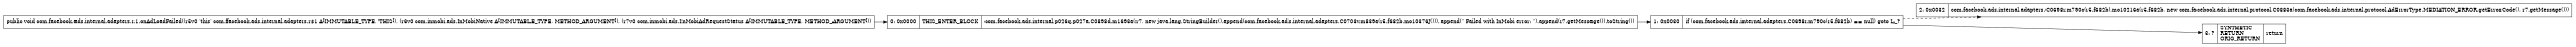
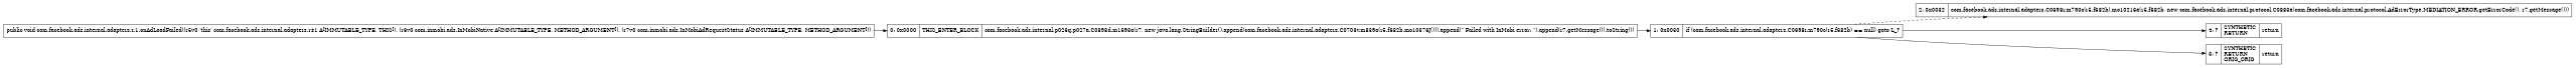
  digraph {
    rankdir=LR
    node [shape=record]
    n1 [label="{0\:\ 0x0000|THIS_ENTER_BLOCK\l|com.facebook.ads.internal.p026q.p027a.C0898d.m1693a(r7, new java.lang.StringBuilder().append(com.facebook.ads.internal.adapters.C0703v.m839a(r5.f682b.mo10376J())).append(\" Failed with InMobi error: \").append(r7.getMessage()).toString())\l}"]
    n2 [label="{1\:\ 0x0030|if (com.facebook.ads.internal.adapters.C0698r.m790c(r5.f682b) == null) goto L_?\l}"]
    n3 [label="{2\:\ 0x0032|com.facebook.ads.internal.adapters.C0698r.m790c(r5.f682b).mo10216a(r5.f682b, new com.facebook.ads.internal.protocol.C0883a(com.facebook.ads.internal.protocol.AdErrorType.MEDIATION_ERROR.getErrorCode(), r7.getMessage()))\l}"]
-   n5 [label="{3\:\ ?|SYNTHETIC\lRETURN\lORIG_RETURN\l|return\l}"]
+   n4 [label="{4\:\ ?|SYNTHETIC\lRETURN\l|return\l}"]
+   n5 [label="{3\:\ ?|SYNTHETIC\lRETURN\lORIG_ORIG\l|return\l}"]
    n6 [label="{public void com.facebook.ads.internal.adapters.r.1.onAdLoadFailed((r5v0 'this' com.facebook.ads.internal.adapters.r$1 A[IMMUTABLE_TYPE, THIS]), (r6v0 com.inmobi.ads.InMobiNative A[IMMUTABLE_TYPE, METHOD_ARGUMENT]), (r7v0 com.inmobi.ads.InMobiAdRequestStatus A[IMMUTABLE_TYPE, METHOD_ARGUMENT])) }"]
    n1 -> n2
    n2 -> n3 [style=dashed]
+   n2 -> n4
    n2 -> n5
    n6 -> n1
  }
